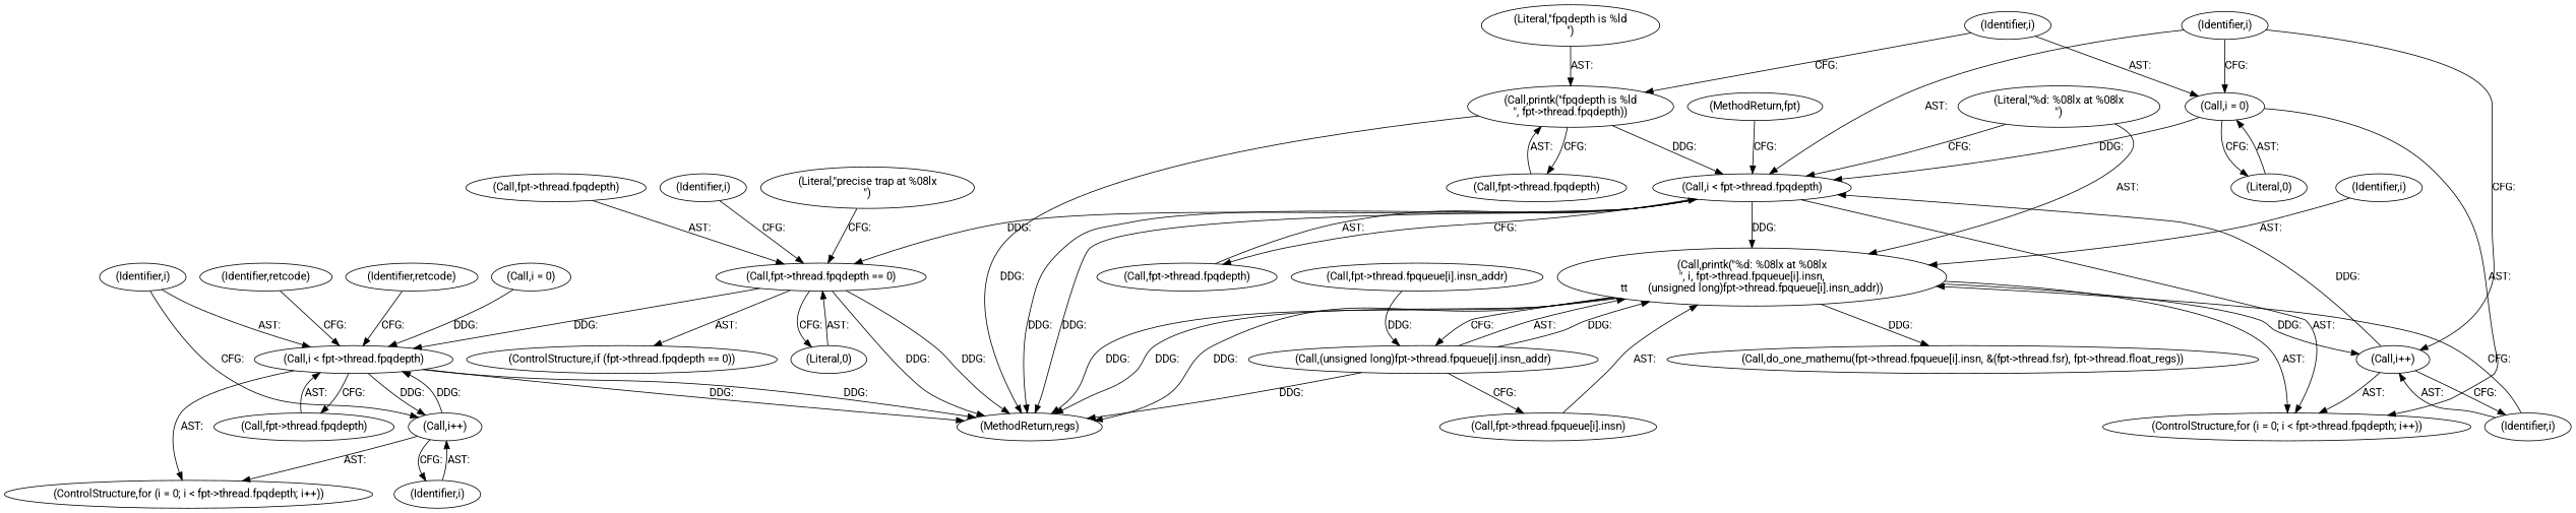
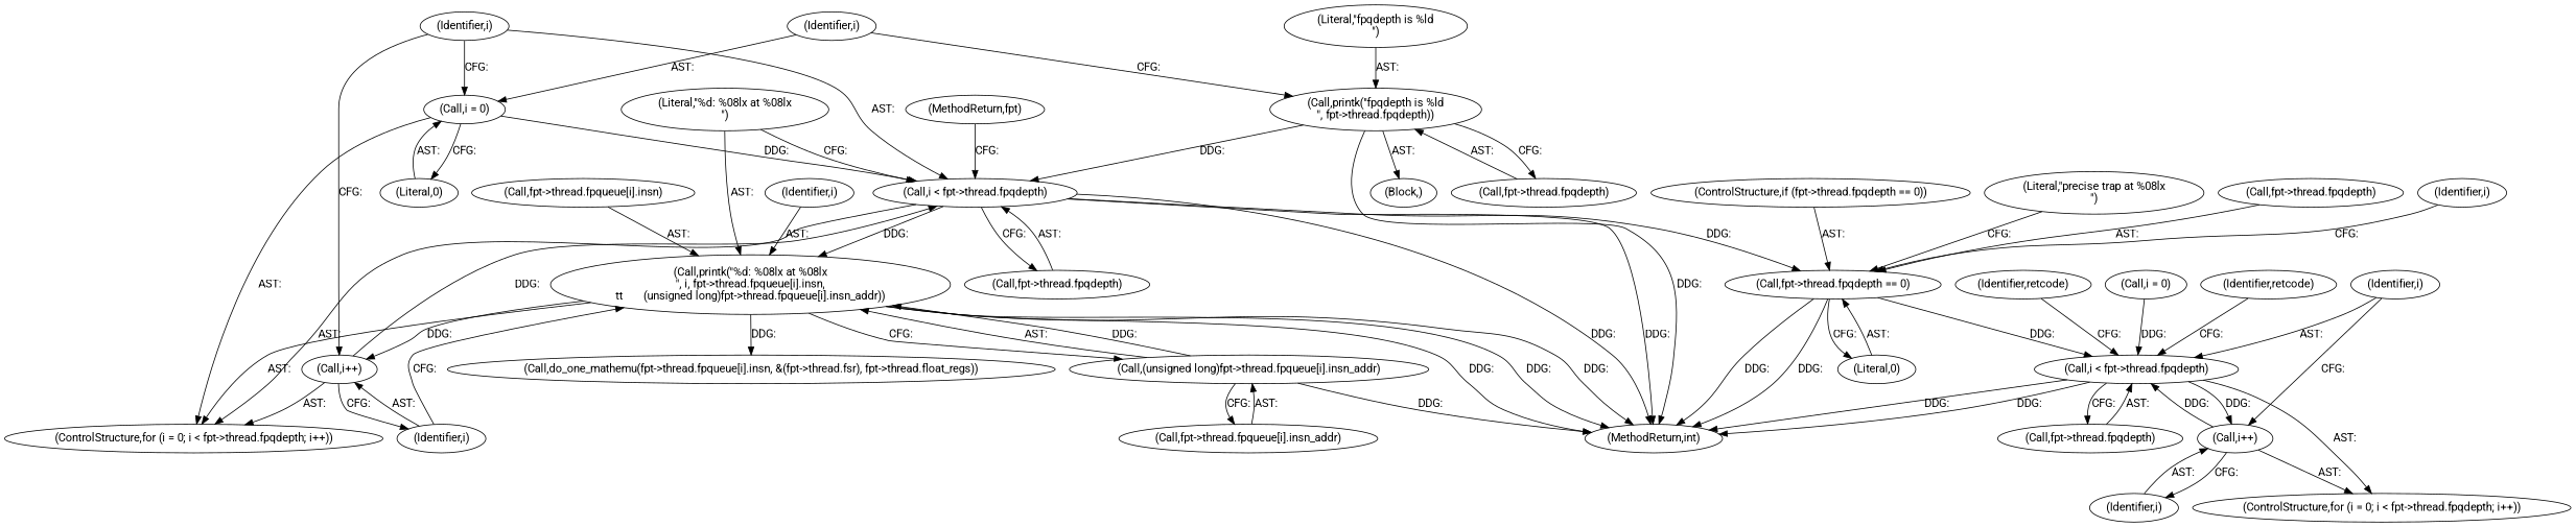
  digraph {
    fontname=Roboto
    node [fontname=Roboto]
    edge [fontname=Roboto]
    n1 [label="(Call,fpt->thread.fpqdepth == 0)"]
    n2 [label="(Call,i < fpt->thread.fpqdepth)"]
    n3 [label="(ControlStructure,if (fpt->thread.fpqdepth == 0))"]
    n4 [label="(Literal,0)"]
-   n5 [label="(MethodReturn,regs)"]
+   n5 [label="(MethodReturn,int)"]
    n6 [label="(Call,i++)"]
    n7 [label="(ControlStructure,for (i = 0; i < fpt->thread.fpqdepth; i++))"]
    n8 [label="(Call,fpt->thread.fpqdepth)"]
    n9 [label="(Call,i < fpt->thread.fpqdepth)"]
    n10 [label="(Call,printk(\"%d: %08lx at %08lx\n\", i, fpt->thread.fpqueue[i].insn,\n\t\t       (unsigned long)fpt->thread.fpqueue[i].insn_addr))"]
    n11 [label="(Call,fpt->thread.fpqdepth)"]
    n12 [label="(ControlStructure,for (i = 0; i < fpt->thread.fpqdepth; i++))"]
    n13 [label="(Call,i++)"]
    n14 [label="(Call,(unsigned long)fpt->thread.fpqueue[i].insn_addr)"]
    n15 [label="(Call,do_one_mathemu(fpt->thread.fpqueue[i].insn, &(fpt->thread.fsr), fpt->thread.float_regs))"]
    n16 [label="(Identifier,i)"]
    n17 [label="(Call,fpt->thread.fpqueue[i].insn_addr)"]
    n18 [label="(Call,i = 0)"]
    n19 [label="(Literal,0)"]
    n20 [label="(Call,printk(\"fpqdepth is %ld\n\", fpt->thread.fpqdepth))"]
    n21 [label="(Call,fpt->thread.fpqdepth)"]
+   n22 [label="(Block,)"]
    n23 [label="(Identifier,i)"]
    n24 [label="(Literal,\"precise trap at %08lx\n\")"]
    n25 [label="(Call,fpt->thread.fpqdepth)"]
    n26 [label="(Identifier,i)"]
    n27 [label="(Identifier,retcode)"]
    n28 [label="(Literal,\"fpqdepth is %ld\n\")"]
    n29 [label="(Identifier,i)"]
    n30 [label="(Identifier,i)"]
    n31 [label="(Call,fpt->thread.fpqueue[i].insn)"]
    n32 [label="(MethodReturn,fpt)"]
    n33 [label="(Identifier,i)"]
    n34 [label="(Literal,\"%d: %08lx at %08lx\n\")"]
    n35 [label="(Identifier,retcode)"]
    n36 [label="(Call,i = 0)"]
    n37 [label="(Identifier,i)"]
    n1 -> n2 [label="DDG: "]
-   n1 -> n3 [label="AST: "]
+   n3 -> n1 [label="AST: "]
    n1 -> n4 [label="CFG: "]
    n1 -> n5 [label="DDG: "]
    n1 -> n5 [label="DDG: "]
    n2 -> n5 [label="DDG: "]
    n2 -> n5 [label="DDG: "]
    n2 -> n6 [label="DDG: "]
    n2 -> n7 [label="AST: "]
    n2 -> n8 [label="CFG: "]
    n4 -> n1 [label="AST: "]
    n6 -> n2 [label="DDG: "]
    n6 -> n7 [label="AST: "]
    n6 -> n23 [label="CFG: "]
    n8 -> n2 [label="AST: "]
    n9 -> n1 [label="DDG: "]
    n9 -> n5 [label="DDG: "]
    n9 -> n5 [label="DDG: "]
    n9 -> n10 [label="DDG: "]
    n9 -> n11 [label="CFG: "]
    n9 -> n12 [label="AST: "]
    n10 -> n5 [label="DDG: "]
    n10 -> n5 [label="DDG: "]
    n10 -> n5 [label="DDG: "]
    n10 -> n12 [label="AST: "]
    n10 -> n13 [label="DDG: "]
    n10 -> n14 [label="CFG: "]
    n10 -> n15 [label="DDG: "]
    n11 -> n9 [label="AST: "]
    n13 -> n9 [label="DDG: "]
    n13 -> n12 [label="AST: "]
    n13 -> n16 [label="CFG: "]
    n14 -> n5 [label="DDG: "]
    n14 -> n10 [label="AST: "]
    n14 -> n10 [label="DDG: "]
-   n14 -> n31 [label="CFG: "]
+   n14 -> n17 [label="CFG: "]
    n16 -> n10 [label="CFG: "]
    n16 -> n13 [label="AST: "]
-   n17 -> n14 [label="DDG: "]
+   n17 -> n14 [label="AST: "]
    n18 -> n9 [label="DDG: "]
    n18 -> n12 [label="AST: "]
    n18 -> n19 [label="CFG: "]
    n19 -> n18 [label="AST: "]
    n20 -> n5 [label="DDG: "]
    n20 -> n9 [label="DDG: "]
    n20 -> n21 [label="CFG: "]
+   n20 -> n22 [label="AST: "]
    n21 -> n20 [label="AST: "]
    n23 -> n6 [label="AST: "]
    n24 -> n1 [label="CFG: "]
    n25 -> n1 [label="AST: "]
    n26 -> n10 [label="AST: "]
    n27 -> n2 [label="CFG: "]
    n28 -> n20 [label="AST: "]
    n29 -> n2 [label="AST: "]
    n29 -> n6 [label="CFG: "]
    n30 -> n9 [label="AST: "]
    n30 -> n13 [label="CFG: "]
    n30 -> n18 [label="CFG: "]
    n31 -> n10 [label="AST: "]
    n32 -> n9 [label="CFG: "]
    n33 -> n1 [label="CFG: "]
    n34 -> n9 [label="CFG: "]
    n34 -> n10 [label="AST: "]
    n35 -> n2 [label="CFG: "]
    n36 -> n2 [label="DDG: "]
    n37 -> n18 [label="AST: "]
    n37 -> n20 [label="CFG: "]
  }
